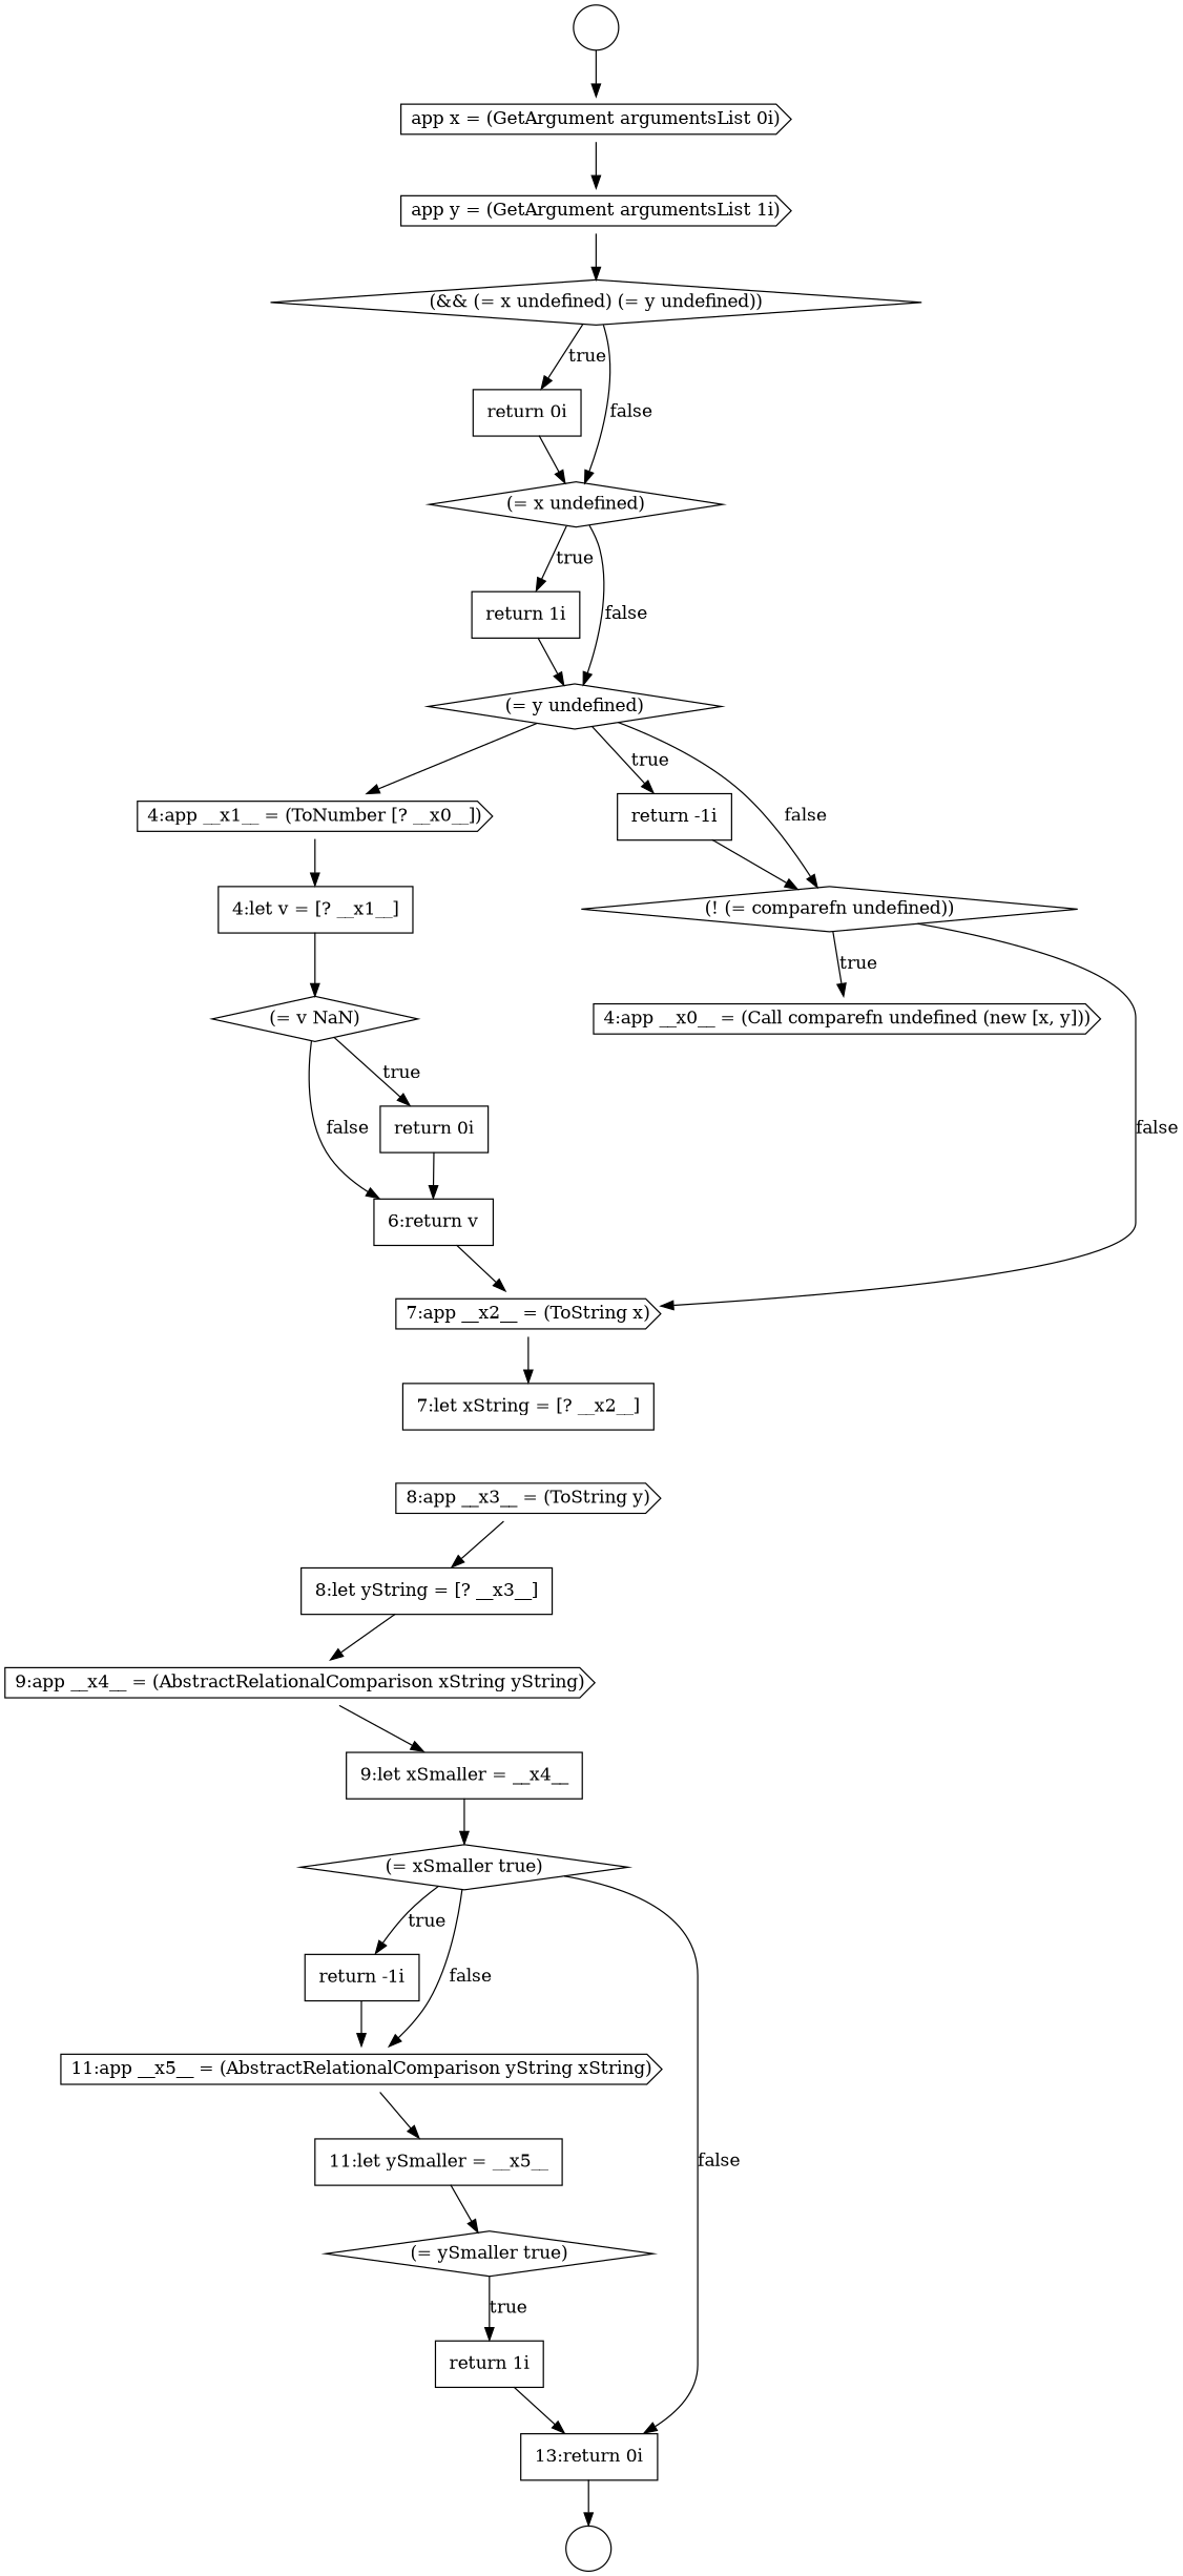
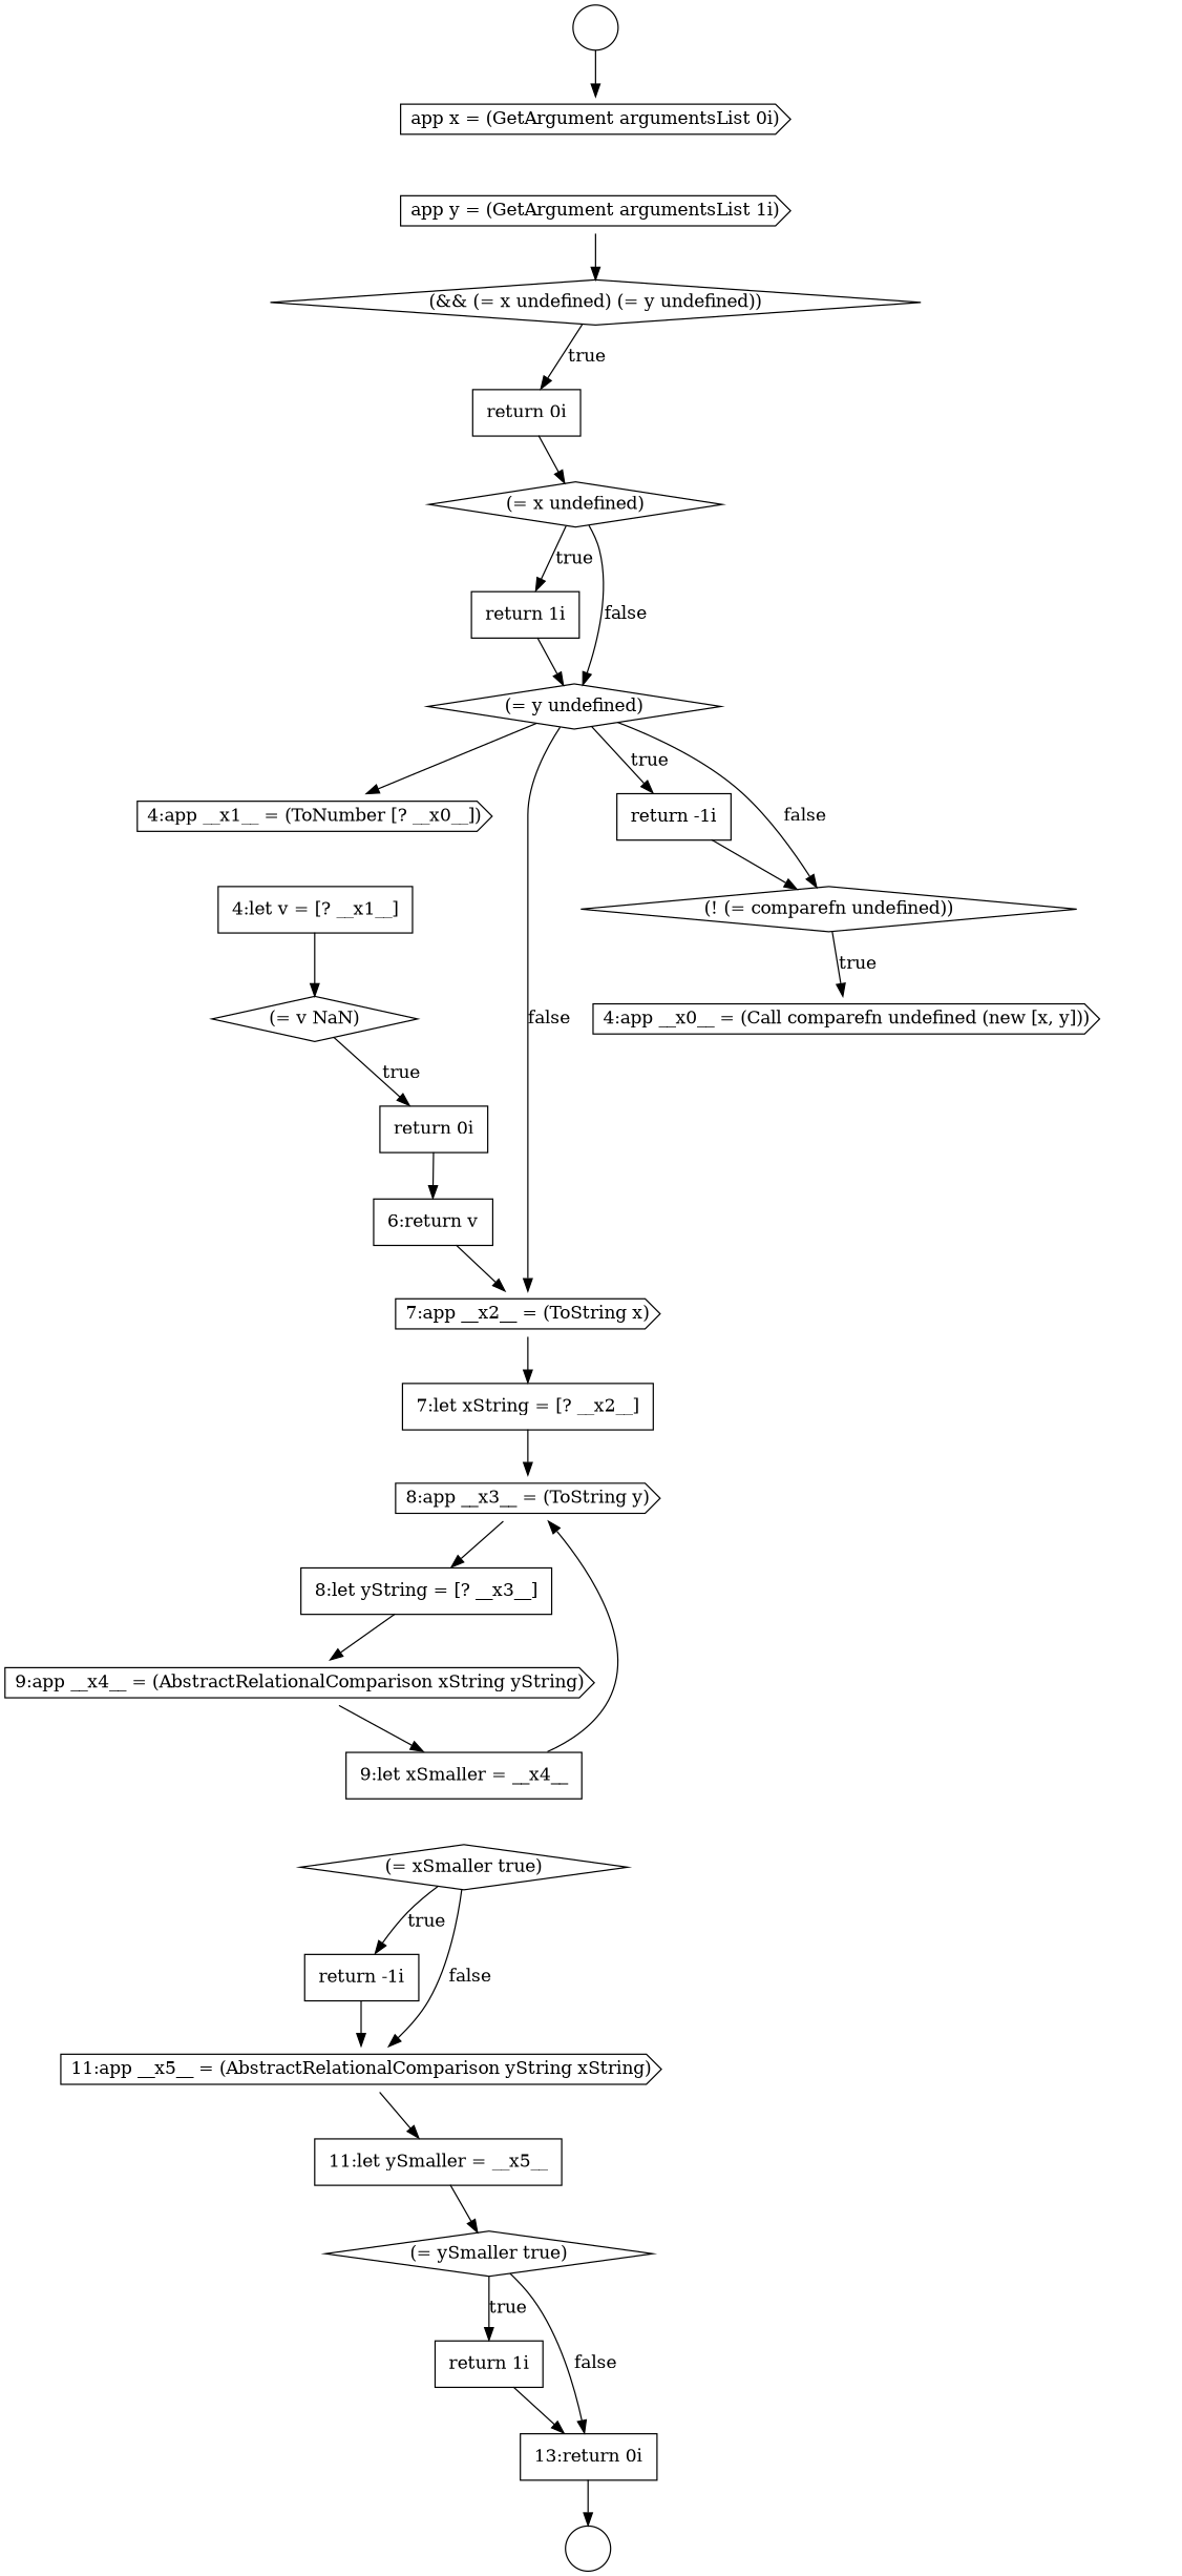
  digraph {
    node [color=black fillcolor=white shape=none style=filled]
    edge [color=black]
    n1 [label=<<font color="black">4:app __x0__ = (Call comparefn undefined (new [x, y]))</font>> shape=cds]
    n2 [label=<<font color="black">4:app __x1__ = (ToNumber [? __x0__])</font>> shape=cds]
    n3 [label=<<font color="black">     <table border="0" cellborder="1" cellspacing="0" cellpadding="10">       <tr><td align="left">4:let v = [? __x1__]</td></tr>     </table>   </font>> margin=0]
    n4 [label=" " shape=circle]
    n5 [label=<<font color="black">(= v NaN)</font>> shape=diamond]
    n6 [label=<<font color="black">     <table border="0" cellborder="1" cellspacing="0" cellpadding="10">       <tr><td align="left">6:return v</td></tr>     </table>   </font>> margin=0]
    n7 [label=<<font color="black">     <table border="0" cellborder="1" cellspacing="0" cellpadding="10">       <tr><td align="left">return 0i</td></tr>     </table>   </font>> margin=0]
    n8 [label=<<font color="black">7:app __x2__ = (ToString x)</font>> shape=cds]
    n9 [label=<<font color="black">     <table border="0" cellborder="1" cellspacing="0" cellpadding="10">       <tr><td align="left">7:let xString = [? __x2__]</td></tr>     </table>   </font>> margin=0]
    n10 [label=<<font color="black">8:app __x3__ = (ToString y)</font>> shape=cds]
    n11 [label=<<font color="black">     <table border="0" cellborder="1" cellspacing="0" cellpadding="10">       <tr><td align="left">8:let yString = [? __x3__]</td></tr>     </table>   </font>> margin=0]
    n12 [label=<<font color="black">app x = (GetArgument argumentsList 0i)</font>> shape=cds]
    n13 [label=<<font color="black">app y = (GetArgument argumentsList 1i)</font>> shape=cds]
    n14 [label=<<font color="black">(&amp;&amp; (= x undefined) (= y undefined))</font>> shape=diamond]
    n15 [label=<<font color="black">     <table border="0" cellborder="1" cellspacing="0" cellpadding="10">       <tr><td align="left">return -1i</td></tr>     </table>   </font>> margin=0]
    n16 [label=<<font color="black">11:app __x5__ = (AbstractRelationalComparison yString xString)</font>> shape=cds]
    n17 [label=<<font color="black">     <table border="0" cellborder="1" cellspacing="0" cellpadding="10">       <tr><td align="left">11:let ySmaller = __x5__</td></tr>     </table>   </font>> margin=0]
    n18 [label=<<font color="black">     <table border="0" cellborder="1" cellspacing="0" cellpadding="10">       <tr><td align="left">return 1i</td></tr>     </table>   </font>> margin=0]
    n19 [label=<<font color="black">(= y undefined)</font>> shape=diamond]
    n20 [label=<<font color="black">     <table border="0" cellborder="1" cellspacing="0" cellpadding="10">       <tr><td align="left">return -1i</td></tr>     </table>   </font>> margin=0]
    n21 [label=<<font color="black">(! (= comparefn undefined))</font>> shape=diamond]
    n22 [label=<<font color="black">(= ySmaller true)</font>> shape=diamond]
    n23 [label=<<font color="black">     <table border="0" cellborder="1" cellspacing="0" cellpadding="10">       <tr><td align="left">return 0i</td></tr>     </table>   </font>> margin=0]
    n24 [label=<<font color="black">(= x undefined)</font>> shape=diamond]
    n25 [label=" " shape=circle]
    n26 [label=<<font color="black">9:app __x4__ = (AbstractRelationalComparison xString yString)</font>> shape=cds]
    n27 [label=<<font color="black">     <table border="0" cellborder="1" cellspacing="0" cellpadding="10">       <tr><td align="left">return 1i</td></tr>     </table>   </font>> margin=0]
    n28 [label=<<font color="black">     <table border="0" cellborder="1" cellspacing="0" cellpadding="10">       <tr><td align="left">13:return 0i</td></tr>     </table>   </font>> margin=0]
    n29 [label=<<font color="black">(= xSmaller true)</font>> shape=diamond]
    n30 [label=<<font color="black">     <table border="0" cellborder="1" cellspacing="0" cellpadding="10">       <tr><td align="left">9:let xSmaller = __x4__</td></tr>     </table>   </font>> margin=0]
-   n2 -> n3
    n3 -> n5
-   n5 -> n6 [label=<<font color="black">false</font>>]
    n5 -> n7 [label=<<font color="black">true</font>>]
    n6 -> n8
    n7 -> n6
    n8 -> n9
+   n9 -> n10
    n10 -> n11
    n11 -> n26
-   n12 -> n13
    n13 -> n14
    n14 -> n23 [label=<<font color="black">true</font>>]
-   n14 -> n24 [label=<<font color="black">false</font>>]
    n15 -> n16
    n16 -> n17
    n17 -> n22
    n18 -> n19
    n19 -> n2
    n19 -> n20 [label=<<font color="black">true</font>>]
    n19 -> n21 [label=<<font color="black">false</font>>]
    n20 -> n21
    n21 -> n1 [label=<<font color="black">true</font>>]
-   n21 -> n8 [label=<<font color="black">false</font>>]
+   n19 -> n8 [label=<<font color="black">false</font>>]
    n22 -> n27 [label=<<font color="black">true</font>>]
-   n29 -> n28 [label=<<font color="black">false</font>>]
+   n22 -> n28 [label=<<font color="black">false</font>>]
    n23 -> n24
    n24 -> n18 [label=<<font color="black">true</font>>]
    n24 -> n19 [label=<<font color="black">false</font>>]
    n25 -> n12
    n26 -> n30
    n27 -> n28
    n28 -> n4
    n29 -> n15 [label=<<font color="black">true</font>>]
    n29 -> n16 [label=<<font color="black">false</font>>]
-   n30 -> n29
+   n30 -> n10
  }
